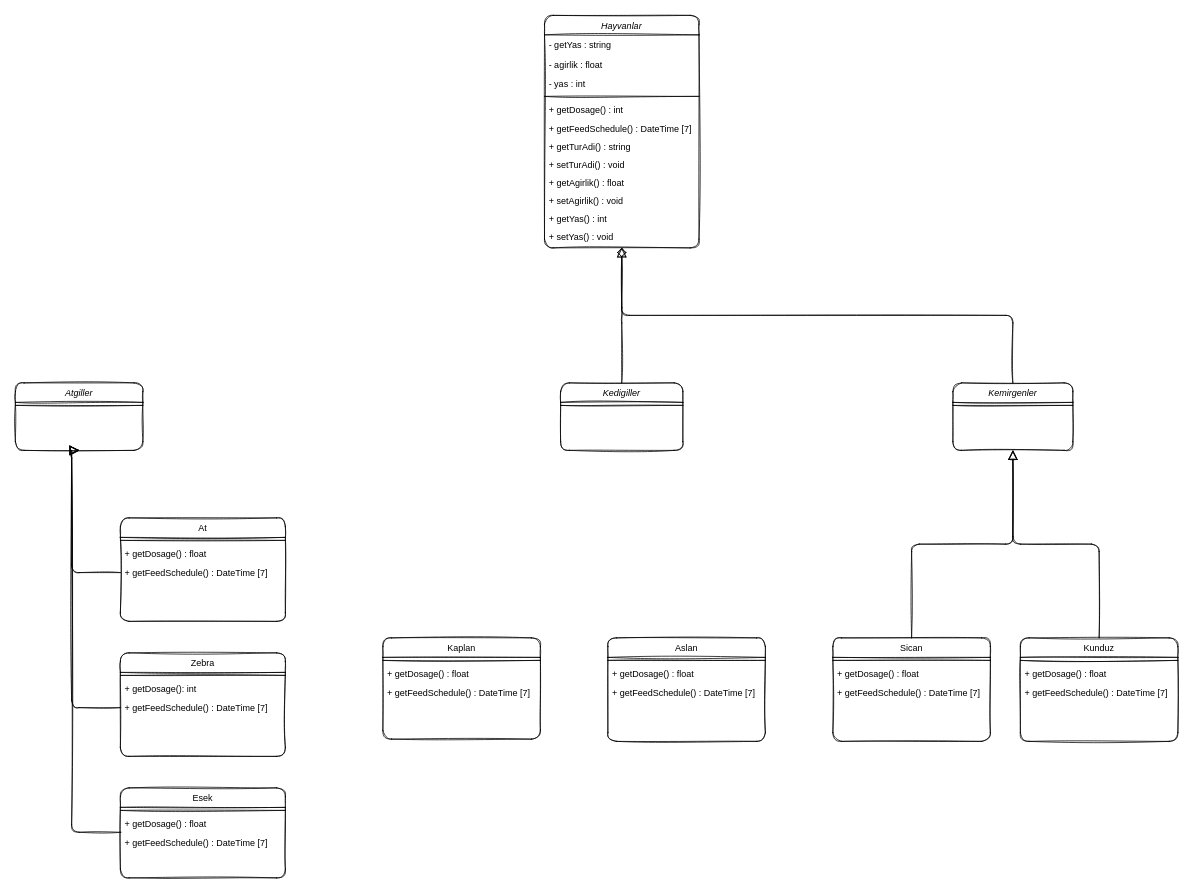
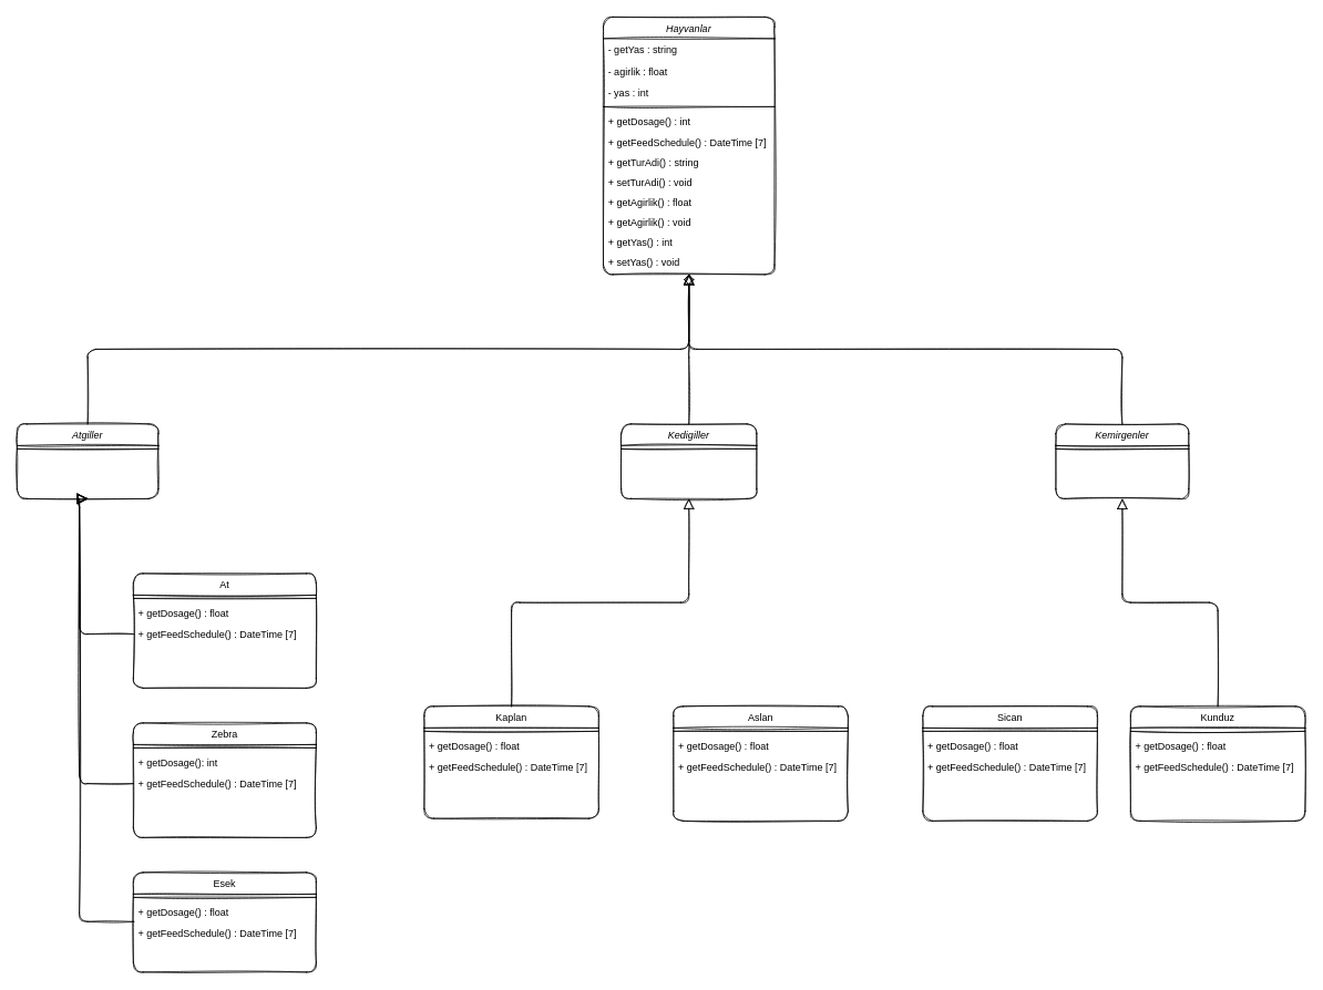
  <mxCell id="0" />
  <mxCell id="1" parent="0" />
  <mxCell id="2" value="Hayvanlar" style="swimlane;fontStyle=2;align=center;verticalAlign=top;childLayout=stackLayout;horizontal=1;startSize=26;horizontalStack=0;resizeParent=1;resizeLast=0;collapsible=1;marginBottom=0;rounded=1;shadow=0;strokeWidth=1;sketch=1;" parent="1" vertex="1"><mxGeometry x="725.5" y="20" width="206" height="310" as="geometry"><mxRectangle x="230" y="140" width="160" height="26" as="alternateBounds" /></mxGeometry></mxCell>
  <mxCell id="3" value="- getYas : string" style="text;align=left;verticalAlign=top;spacingLeft=4;spacingRight=4;overflow=hidden;rotatable=0;points=[[0,0.5],[1,0.5]];portConstraint=eastwest;rounded=1;sketch=1;" parent="2" vertex="1"><mxGeometry y="26" width="206" height="26" as="geometry" /></mxCell>
  <mxCell id="4" value="- agirlik : float" style="text;align=left;verticalAlign=top;spacingLeft=4;spacingRight=4;overflow=hidden;rotatable=0;points=[[0,0.5],[1,0.5]];portConstraint=eastwest;rounded=1;shadow=0;html=0;sketch=1;" parent="2" vertex="1"><mxGeometry y="52" width="206" height="26" as="geometry" /></mxCell>
  <mxCell id="5" value="- yas : int" style="text;align=left;verticalAlign=top;spacingLeft=4;spacingRight=4;overflow=hidden;rotatable=0;points=[[0,0.5],[1,0.5]];portConstraint=eastwest;rounded=1;shadow=0;html=0;sketch=1;" parent="2" vertex="1"><mxGeometry y="78" width="206" height="26" as="geometry" /></mxCell>
  <mxCell id="6" value="" style="line;html=1;strokeWidth=1;align=left;verticalAlign=middle;spacingTop=-1;spacingLeft=3;spacingRight=3;rotatable=0;labelPosition=right;points=[];portConstraint=eastwest;rounded=1;sketch=1;" parent="2" vertex="1"><mxGeometry y="104" width="206" height="8" as="geometry" /></mxCell>
  <mxCell id="7" value="+ getDosage() : int" style="text;align=left;verticalAlign=top;spacingLeft=4;spacingRight=4;overflow=hidden;rotatable=0;points=[[0,0.5],[1,0.5]];portConstraint=eastwest;rounded=1;sketch=1;" parent="2" vertex="1"><mxGeometry y="112" width="206" height="26" as="geometry" /></mxCell>
  <mxCell id="8" value="+ getFeedSchedule() : DateTime [7] " style="text;align=left;verticalAlign=top;spacingLeft=4;spacingRight=4;overflow=hidden;rotatable=0;points=[[0,0.5],[1,0.5]];portConstraint=eastwest;rounded=1;sketch=1;" vertex="1" parent="2"><mxGeometry y="138" width="206" height="24" as="geometry" /></mxCell>
  <mxCell id="9" value="+ getTurAdi() : string " style="text;align=left;verticalAlign=top;spacingLeft=4;spacingRight=4;overflow=hidden;rotatable=0;points=[[0,0.5],[1,0.5]];portConstraint=eastwest;rounded=1;sketch=1;" vertex="1" parent="2"><mxGeometry y="162" width="206" height="24" as="geometry" /></mxCell>
  <mxCell id="10" value="+ setTurAdi() : void " style="text;align=left;verticalAlign=top;spacingLeft=4;spacingRight=4;overflow=hidden;rotatable=0;points=[[0,0.5],[1,0.5]];portConstraint=eastwest;rounded=1;sketch=1;" vertex="1" parent="2"><mxGeometry y="186" width="206" height="24" as="geometry" /></mxCell>
  <mxCell id="11" value="+ getAgirlik() : float " style="text;align=left;verticalAlign=top;spacingLeft=4;spacingRight=4;overflow=hidden;rotatable=0;points=[[0,0.5],[1,0.5]];portConstraint=eastwest;rounded=1;sketch=1;" vertex="1" parent="2"><mxGeometry y="210" width="206" height="24" as="geometry" /></mxCell>
- <mxCell id="12" value="+ setAgirlik() : void " style="text;align=left;verticalAlign=top;spacingLeft=4;spacingRight=4;overflow=hidden;rotatable=0;points=[[0,0.5],[1,0.5]];portConstraint=eastwest;rounded=1;sketch=1;" vertex="1" parent="2"><mxGeometry y="234" width="206" height="24" as="geometry" /></mxCell>
+ <mxCell id="12" value="+ getAgirlik() : void " style="text;align=left;verticalAlign=top;spacingLeft=4;spacingRight=4;overflow=hidden;rotatable=0;points=[[0,0.5],[1,0.5]];portConstraint=eastwest;rounded=1;sketch=1;" vertex="1" parent="2"><mxGeometry y="234" width="206" height="24" as="geometry" /></mxCell>
  <mxCell id="13" value="+ getYas() : int " style="text;align=left;verticalAlign=top;spacingLeft=4;spacingRight=4;overflow=hidden;rotatable=0;points=[[0,0.5],[1,0.5]];portConstraint=eastwest;rounded=1;sketch=1;" vertex="1" parent="2"><mxGeometry y="258" width="206" height="24" as="geometry" /></mxCell>
  <mxCell id="14" value="+ setYas() : void " style="text;align=left;verticalAlign=top;spacingLeft=4;spacingRight=4;overflow=hidden;rotatable=0;points=[[0,0.5],[1,0.5]];portConstraint=eastwest;rounded=1;sketch=1;" vertex="1" parent="2"><mxGeometry y="282" width="206" height="24" as="geometry" /></mxCell>
  <mxCell id="15" value="Atgiller" style="swimlane;fontStyle=2;align=center;verticalAlign=top;childLayout=stackLayout;horizontal=1;startSize=26;horizontalStack=0;resizeParent=1;resizeLast=0;collapsible=1;marginBottom=0;rounded=1;shadow=0;strokeWidth=1;sketch=1;" parent="1" vertex="1"><mxGeometry x="20" y="510" width="170" height="90" as="geometry"><mxRectangle x="130" y="380" width="160" height="26" as="alternateBounds" /></mxGeometry></mxCell>
  <mxCell id="16" value="" style="line;html=1;strokeWidth=1;align=left;verticalAlign=middle;spacingTop=-1;spacingLeft=3;spacingRight=3;rotatable=0;labelPosition=right;points=[];portConstraint=eastwest;rounded=1;sketch=1;" parent="15" vertex="1"><mxGeometry y="26" width="170" height="8" as="geometry" /></mxCell>
+ <mxCell id="17" value="" style="endArrow=block;endSize=10;endFill=0;shadow=0;strokeWidth=1;rounded=1;edgeStyle=elbowEdgeStyle;elbow=vertical;sketch=1;" parent="1" source="15" target="2" edge="1"><mxGeometry width="160" relative="1" as="geometry"><mxPoint x="190" y="213" as="sourcePoint" /><mxPoint x="190" y="213" as="targetPoint" /></mxGeometry></mxCell>
  <mxCell id="18" value="Kedigiller" style="swimlane;fontStyle=2;align=center;verticalAlign=top;childLayout=stackLayout;horizontal=1;startSize=26;horizontalStack=0;resizeParent=1;resizeLast=0;collapsible=1;marginBottom=0;rounded=1;shadow=0;strokeWidth=1;sketch=1;" parent="1" vertex="1"><mxGeometry x="747" y="510" width="163" height="90" as="geometry"><mxRectangle x="340" y="380" width="170" height="26" as="alternateBounds" /></mxGeometry></mxCell>
  <mxCell id="19" value="" style="line;html=1;strokeWidth=1;align=left;verticalAlign=middle;spacingTop=-1;spacingLeft=3;spacingRight=3;rotatable=0;labelPosition=right;points=[];portConstraint=eastwest;rounded=1;sketch=1;" parent="18" vertex="1"><mxGeometry y="26" width="163" height="8" as="geometry" /></mxCell>
  <mxCell id="20" value="" style="endArrow=block;endSize=10;endFill=0;shadow=0;strokeWidth=1;rounded=1;edgeStyle=elbowEdgeStyle;elbow=vertical;sketch=1;" parent="1" source="18" target="2" edge="1"><mxGeometry width="160" relative="1" as="geometry"><mxPoint x="200" y="383" as="sourcePoint" /><mxPoint x="300" y="281" as="targetPoint" /></mxGeometry></mxCell>
  <mxCell id="21" value="Kemirgenler" style="swimlane;fontStyle=2;align=center;verticalAlign=top;childLayout=stackLayout;horizontal=1;startSize=26;horizontalStack=0;resizeParent=1;resizeLast=0;collapsible=1;marginBottom=0;rounded=1;shadow=0;strokeWidth=1;sketch=1;" vertex="1" parent="1"><mxGeometry x="1270" y="510" width="160" height="90" as="geometry"><mxRectangle x="340" y="380" width="170" height="26" as="alternateBounds" /></mxGeometry></mxCell>
  <mxCell id="22" value="" style="line;html=1;strokeWidth=1;align=left;verticalAlign=middle;spacingTop=-1;spacingLeft=3;spacingRight=3;rotatable=0;labelPosition=right;points=[];portConstraint=eastwest;rounded=1;sketch=1;" vertex="1" parent="21"><mxGeometry y="26" width="160" height="8" as="geometry" /></mxCell>
  <mxCell id="23" value="" style="endArrow=diamond;endSize=10;endFill=0;shadow=0;strokeWidth=1;rounded=1;edgeStyle=elbowEdgeStyle;elbow=vertical;exitX=0.5;exitY=0;exitDx=0;exitDy=0;entryX=0.5;entryY=1;entryDx=0;entryDy=0;sketch=1;" edge="1" parent="1" source="21" target="2"><mxGeometry width="160" relative="1" as="geometry"><mxPoint x="410" y="380" as="sourcePoint" /><mxPoint x="414" y="250" as="targetPoint" /></mxGeometry></mxCell>
  <mxCell id="24" value="At" style="swimlane;fontStyle=0;align=center;verticalAlign=top;childLayout=stackLayout;horizontal=1;startSize=26;horizontalStack=0;resizeParent=1;resizeLast=0;collapsible=1;marginBottom=0;rounded=1;shadow=0;strokeWidth=1;sketch=1;" vertex="1" parent="1"><mxGeometry x="160" y="690" width="220" height="138" as="geometry"><mxRectangle x="130" y="380" width="160" height="26" as="alternateBounds" /></mxGeometry></mxCell>
  <mxCell id="25" value="" style="line;html=1;strokeWidth=1;align=left;verticalAlign=middle;spacingTop=-1;spacingLeft=3;spacingRight=3;rotatable=0;labelPosition=right;points=[];portConstraint=eastwest;rounded=1;sketch=1;" vertex="1" parent="24"><mxGeometry y="26" width="220" height="8" as="geometry" /></mxCell>
  <mxCell id="26" value="+ getDosage() : float" style="text;align=left;verticalAlign=top;spacingLeft=4;spacingRight=4;overflow=hidden;rotatable=0;points=[[0,0.5],[1,0.5]];portConstraint=eastwest;fontStyle=0;rounded=1;sketch=1;" vertex="1" parent="24"><mxGeometry y="34" width="220" height="26" as="geometry" /></mxCell>
  <mxCell id="27" value="+ getFeedSchedule() : DateTime [7] " style="text;align=left;verticalAlign=top;spacingLeft=4;spacingRight=4;overflow=hidden;rotatable=0;points=[[0,0.5],[1,0.5]];portConstraint=eastwest;rounded=1;sketch=1;" vertex="1" parent="24"><mxGeometry y="60" width="220" height="26" as="geometry" /></mxCell>
  <mxCell id="28" value="Esek" style="swimlane;fontStyle=0;align=center;verticalAlign=top;childLayout=stackLayout;horizontal=1;startSize=26;horizontalStack=0;resizeParent=1;resizeLast=0;collapsible=1;marginBottom=0;rounded=1;shadow=0;strokeWidth=1;sketch=1;" vertex="1" parent="1"><mxGeometry x="160" y="1050" width="220" height="120" as="geometry"><mxRectangle x="130" y="380" width="160" height="26" as="alternateBounds" /></mxGeometry></mxCell>
  <mxCell id="29" value="" style="line;html=1;strokeWidth=1;align=left;verticalAlign=middle;spacingTop=-1;spacingLeft=3;spacingRight=3;rotatable=0;labelPosition=right;points=[];portConstraint=eastwest;rounded=1;sketch=1;" vertex="1" parent="28"><mxGeometry y="26" width="220" height="8" as="geometry" /></mxCell>
  <mxCell id="30" value="+ getDosage() : float" style="text;align=left;verticalAlign=top;spacingLeft=4;spacingRight=4;overflow=hidden;rotatable=0;points=[[0,0.5],[1,0.5]];portConstraint=eastwest;fontStyle=0;rounded=1;sketch=1;" vertex="1" parent="28"><mxGeometry y="34" width="220" height="26" as="geometry" /></mxCell>
  <mxCell id="31" value="+ getFeedSchedule() : DateTime [7] " style="text;align=left;verticalAlign=top;spacingLeft=4;spacingRight=4;overflow=hidden;rotatable=0;points=[[0,0.5],[1,0.5]];portConstraint=eastwest;rounded=1;sketch=1;" vertex="1" parent="28"><mxGeometry y="60" width="220" height="26" as="geometry" /></mxCell>
  <mxCell id="32" value="Kaplan" style="swimlane;fontStyle=0;align=center;verticalAlign=top;childLayout=stackLayout;horizontal=1;startSize=26;horizontalStack=0;resizeParent=1;resizeLast=0;collapsible=1;marginBottom=0;rounded=1;shadow=0;strokeWidth=1;sketch=1;" vertex="1" parent="1"><mxGeometry x="510" y="850" width="210" height="135" as="geometry"><mxRectangle x="130" y="380" width="160" height="26" as="alternateBounds" /></mxGeometry></mxCell>
  <mxCell id="33" value="" style="line;html=1;strokeWidth=1;align=left;verticalAlign=middle;spacingTop=-1;spacingLeft=3;spacingRight=3;rotatable=0;labelPosition=right;points=[];portConstraint=eastwest;rounded=1;sketch=1;" vertex="1" parent="32"><mxGeometry y="26" width="210" height="8" as="geometry" /></mxCell>
  <mxCell id="34" value="+ getDosage() : float" style="text;align=left;verticalAlign=top;spacingLeft=4;spacingRight=4;overflow=hidden;rotatable=0;points=[[0,0.5],[1,0.5]];portConstraint=eastwest;fontStyle=0;rounded=1;sketch=1;" vertex="1" parent="32"><mxGeometry y="34" width="210" height="26" as="geometry" /></mxCell>
  <mxCell id="35" value="+ getFeedSchedule() : DateTime [7] " style="text;align=left;verticalAlign=top;spacingLeft=4;spacingRight=4;overflow=hidden;rotatable=0;points=[[0,0.5],[1,0.5]];portConstraint=eastwest;rounded=1;sketch=1;" vertex="1" parent="32"><mxGeometry y="60" width="210" height="26" as="geometry" /></mxCell>
  <mxCell id="36" value="Aslan" style="swimlane;fontStyle=0;align=center;verticalAlign=top;childLayout=stackLayout;horizontal=1;startSize=26;horizontalStack=0;resizeParent=1;resizeLast=0;collapsible=1;marginBottom=0;rounded=1;shadow=0;strokeWidth=1;sketch=1;" vertex="1" parent="1"><mxGeometry x="810" y="850" width="210" height="138" as="geometry"><mxRectangle x="130" y="380" width="160" height="26" as="alternateBounds" /></mxGeometry></mxCell>
  <mxCell id="37" value="" style="line;html=1;strokeWidth=1;align=left;verticalAlign=middle;spacingTop=-1;spacingLeft=3;spacingRight=3;rotatable=0;labelPosition=right;points=[];portConstraint=eastwest;rounded=1;sketch=1;" vertex="1" parent="36"><mxGeometry y="26" width="210" height="8" as="geometry" /></mxCell>
  <mxCell id="38" value="+ getDosage() : float" style="text;align=left;verticalAlign=top;spacingLeft=4;spacingRight=4;overflow=hidden;rotatable=0;points=[[0,0.5],[1,0.5]];portConstraint=eastwest;fontStyle=0;rounded=1;sketch=1;" vertex="1" parent="36"><mxGeometry y="34" width="210" height="26" as="geometry" /></mxCell>
  <mxCell id="39" value="+ getFeedSchedule() : DateTime [7] " style="text;align=left;verticalAlign=top;spacingLeft=4;spacingRight=4;overflow=hidden;rotatable=0;points=[[0,0.5],[1,0.5]];portConstraint=eastwest;rounded=1;sketch=1;" vertex="1" parent="36"><mxGeometry y="60" width="210" height="26" as="geometry" /></mxCell>
  <mxCell id="40" value="Sican" style="swimlane;fontStyle=0;align=center;verticalAlign=top;childLayout=stackLayout;horizontal=1;startSize=26;horizontalStack=0;resizeParent=1;resizeLast=0;collapsible=1;marginBottom=0;rounded=1;shadow=0;strokeWidth=1;sketch=1;" vertex="1" parent="1"><mxGeometry x="1110" y="850" width="210" height="138" as="geometry"><mxRectangle x="130" y="380" width="160" height="26" as="alternateBounds" /></mxGeometry></mxCell>
  <mxCell id="41" value="" style="line;html=1;strokeWidth=1;align=left;verticalAlign=middle;spacingTop=-1;spacingLeft=3;spacingRight=3;rotatable=0;labelPosition=right;points=[];portConstraint=eastwest;rounded=1;sketch=1;" vertex="1" parent="40"><mxGeometry y="26" width="210" height="8" as="geometry" /></mxCell>
  <mxCell id="42" value="+ getDosage() : float" style="text;align=left;verticalAlign=top;spacingLeft=4;spacingRight=4;overflow=hidden;rotatable=0;points=[[0,0.5],[1,0.5]];portConstraint=eastwest;fontStyle=0;rounded=1;sketch=1;" vertex="1" parent="40"><mxGeometry y="34" width="210" height="26" as="geometry" /></mxCell>
  <mxCell id="43" value="+ getFeedSchedule() : DateTime [7] " style="text;align=left;verticalAlign=top;spacingLeft=4;spacingRight=4;overflow=hidden;rotatable=0;points=[[0,0.5],[1,0.5]];portConstraint=eastwest;rounded=1;sketch=1;" vertex="1" parent="40"><mxGeometry y="60" width="210" height="26" as="geometry" /></mxCell>
  <mxCell id="44" value="Kunduz" style="swimlane;fontStyle=0;align=center;verticalAlign=top;childLayout=stackLayout;horizontal=1;startSize=26;horizontalStack=0;resizeParent=1;resizeLast=0;collapsible=1;marginBottom=0;rounded=1;shadow=0;strokeWidth=1;sketch=1;" vertex="1" parent="1"><mxGeometry x="1360" y="850" width="210" height="138" as="geometry"><mxRectangle x="130" y="380" width="160" height="26" as="alternateBounds" /></mxGeometry></mxCell>
  <mxCell id="45" value="" style="line;html=1;strokeWidth=1;align=left;verticalAlign=middle;spacingTop=-1;spacingLeft=3;spacingRight=3;rotatable=0;labelPosition=right;points=[];portConstraint=eastwest;rounded=1;sketch=1;" vertex="1" parent="44"><mxGeometry y="26" width="210" height="8" as="geometry" /></mxCell>
  <mxCell id="46" value="+ getDosage() : float" style="text;align=left;verticalAlign=top;spacingLeft=4;spacingRight=4;overflow=hidden;rotatable=0;points=[[0,0.5],[1,0.5]];portConstraint=eastwest;fontStyle=0;rounded=1;sketch=1;" vertex="1" parent="44"><mxGeometry y="34" width="210" height="26" as="geometry" /></mxCell>
  <mxCell id="47" value="+ getFeedSchedule() : DateTime [7] " style="text;align=left;verticalAlign=top;spacingLeft=4;spacingRight=4;overflow=hidden;rotatable=0;points=[[0,0.5],[1,0.5]];portConstraint=eastwest;rounded=1;sketch=1;" vertex="1" parent="44"><mxGeometry y="60" width="210" height="26" as="geometry" /></mxCell>
+ <mxCell id="48" value="" style="endArrow=block;endSize=10;endFill=0;shadow=0;strokeWidth=1;rounded=1;edgeStyle=elbowEdgeStyle;elbow=vertical;exitX=0.5;exitY=0;exitDx=0;exitDy=0;sketch=1;entryX=0.5;entryY=1;entryDx=0;entryDy=0;" edge="1" parent="1" source="32" target="18"><mxGeometry width="160" relative="1" as="geometry"><mxPoint x="933" y="630" as="sourcePoint" /><mxPoint x="770" y="470" as="targetPoint" /></mxGeometry></mxCell>
  <mxCell id="49" value="" style="endArrow=block;endSize=10;endFill=0;shadow=0;strokeWidth=1;rounded=1;edgeStyle=orthogonalEdgeStyle;elbow=vertical;exitX=0;exitY=0.5;exitDx=0;exitDy=0;sketch=1;entryX=0.5;entryY=1;entryDx=0;entryDy=0;" edge="1" parent="1" source="57" target="15"><mxGeometry width="160" relative="1" as="geometry"><mxPoint x="470" y="600" as="sourcePoint" /><mxPoint x="200" y="470" as="targetPoint" /><Array as="points"><mxPoint x="95" y="943" /></Array></mxGeometry></mxCell>
  <mxCell id="50" value="" style="endArrow=block;endSize=10;endFill=0;shadow=0;strokeWidth=1;rounded=1;edgeStyle=orthogonalEdgeStyle;elbow=vertical;exitX=0;exitY=0.5;exitDx=0;exitDy=0;sketch=1;entryX=0.5;entryY=1;entryDx=0;entryDy=0;" edge="1" parent="1" source="27" target="15"><mxGeometry width="160" relative="1" as="geometry"><mxPoint x="260" y="600" as="sourcePoint" /><mxPoint x="170" y="450" as="targetPoint" /><Array as="points"><mxPoint x="95" y="763" /></Array></mxGeometry></mxCell>
  <mxCell id="51" value="" style="endArrow=block;endSize=10;endFill=0;shadow=0;strokeWidth=1;rounded=1;edgeStyle=orthogonalEdgeStyle;elbow=vertical;sketch=1;entryX=0.5;entryY=1;entryDx=0;entryDy=0;exitX=0.003;exitY=-0.03;exitDx=0;exitDy=0;exitPerimeter=0;jumpStyle=line;" edge="1" parent="1" source="31" target="15"><mxGeometry width="160" relative="1" as="geometry"><mxPoint x="158" y="1112" as="sourcePoint" /><mxPoint x="240" y="470" as="targetPoint" /><Array as="points"><mxPoint x="95" y="1109" /></Array></mxGeometry></mxCell>
  <mxCell id="52" value="" style="endArrow=block;endSize=10;endFill=0;shadow=0;strokeWidth=1;rounded=1;edgeStyle=elbowEdgeStyle;elbow=vertical;exitX=0.5;exitY=0;exitDx=0;exitDy=0;sketch=1;entryX=0.5;entryY=1;entryDx=0;entryDy=0;" edge="1" parent="1" source="44" target="21"><mxGeometry width="160" relative="1" as="geometry"><mxPoint x="1501.5" y="590" as="sourcePoint" /><mxPoint x="1380" y="490" as="targetPoint" /></mxGeometry></mxCell>
- <mxCell id="53" value="" style="endArrow=block;endSize=10;endFill=0;shadow=0;strokeWidth=1;rounded=1;edgeStyle=elbowEdgeStyle;elbow=vertical;exitX=0.5;exitY=0;exitDx=0;exitDy=0;sketch=1;entryX=0.5;entryY=1;entryDx=0;entryDy=0;" edge="1" parent="1" source="40" target="21"><mxGeometry width="160" relative="1" as="geometry"><mxPoint x="1390" y="630" as="sourcePoint" /><mxPoint x="1360" y="460" as="targetPoint" /></mxGeometry></mxCell>
  <mxCell id="54" value="Zebra" style="swimlane;fontStyle=0;align=center;verticalAlign=top;childLayout=stackLayout;horizontal=1;startSize=26;horizontalStack=0;resizeParent=1;resizeLast=0;collapsible=1;marginBottom=0;rounded=1;shadow=0;strokeWidth=1;sketch=1;" vertex="1" parent="1"><mxGeometry x="160" y="870" width="220" height="138" as="geometry"><mxRectangle x="130" y="380" width="160" height="26" as="alternateBounds" /></mxGeometry></mxCell>
  <mxCell id="55" value="" style="line;html=1;strokeWidth=1;align=left;verticalAlign=middle;spacingTop=-1;spacingLeft=3;spacingRight=3;rotatable=0;labelPosition=right;points=[];portConstraint=eastwest;rounded=1;sketch=1;" vertex="1" parent="54"><mxGeometry y="26" width="220" height="8" as="geometry" /></mxCell>
  <mxCell id="56" value="+ getDosage(): int" style="text;align=left;verticalAlign=top;spacingLeft=4;spacingRight=4;overflow=hidden;rotatable=0;points=[[0,0.5],[1,0.5]];portConstraint=eastwest;fontStyle=0;rounded=1;sketch=1;" vertex="1" parent="54"><mxGeometry y="34" width="220" height="26" as="geometry" /></mxCell>
  <mxCell id="57" value="+ getFeedSchedule() : DateTime [7] " style="text;align=left;verticalAlign=top;spacingLeft=4;spacingRight=4;overflow=hidden;rotatable=0;points=[[0,0.5],[1,0.5]];portConstraint=eastwest;rounded=1;sketch=1;" vertex="1" parent="54"><mxGeometry y="60" width="220" height="26" as="geometry" /></mxCell>
